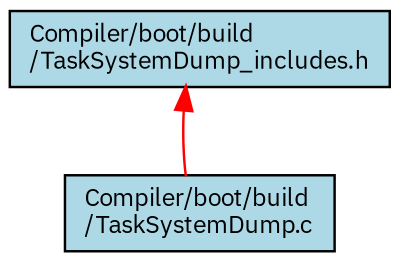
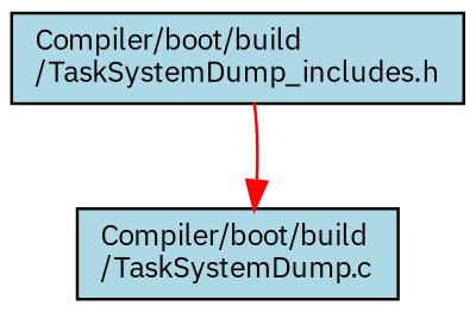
  digraph {
    fontname="IBM Plex Sans"
    node [color=black fillcolor=lightblue fontname="IBM Plex Sans" fontsize=10 shape=record style=filled]
    n1 [fontcolor=black height=0.2 label="Compiler/boot/build\l/TaskSystemDump_includes.h" width=0.4]
    n2 [height=0.2 label="Compiler/boot/build\l/TaskSystemDump.c" width=0.4]
-   n1 -> n2 [color=red dir=back fontname="IBM Plex Sans" fontsize=10 labelfontname=Helvetica labelfontsize=10 style=solid]
+   n2 -> n1 [color=red dir=back fontname="IBM Plex Sans" fontsize=10 labelfontname=Helvetica labelfontsize=10 style=solid]
  }
